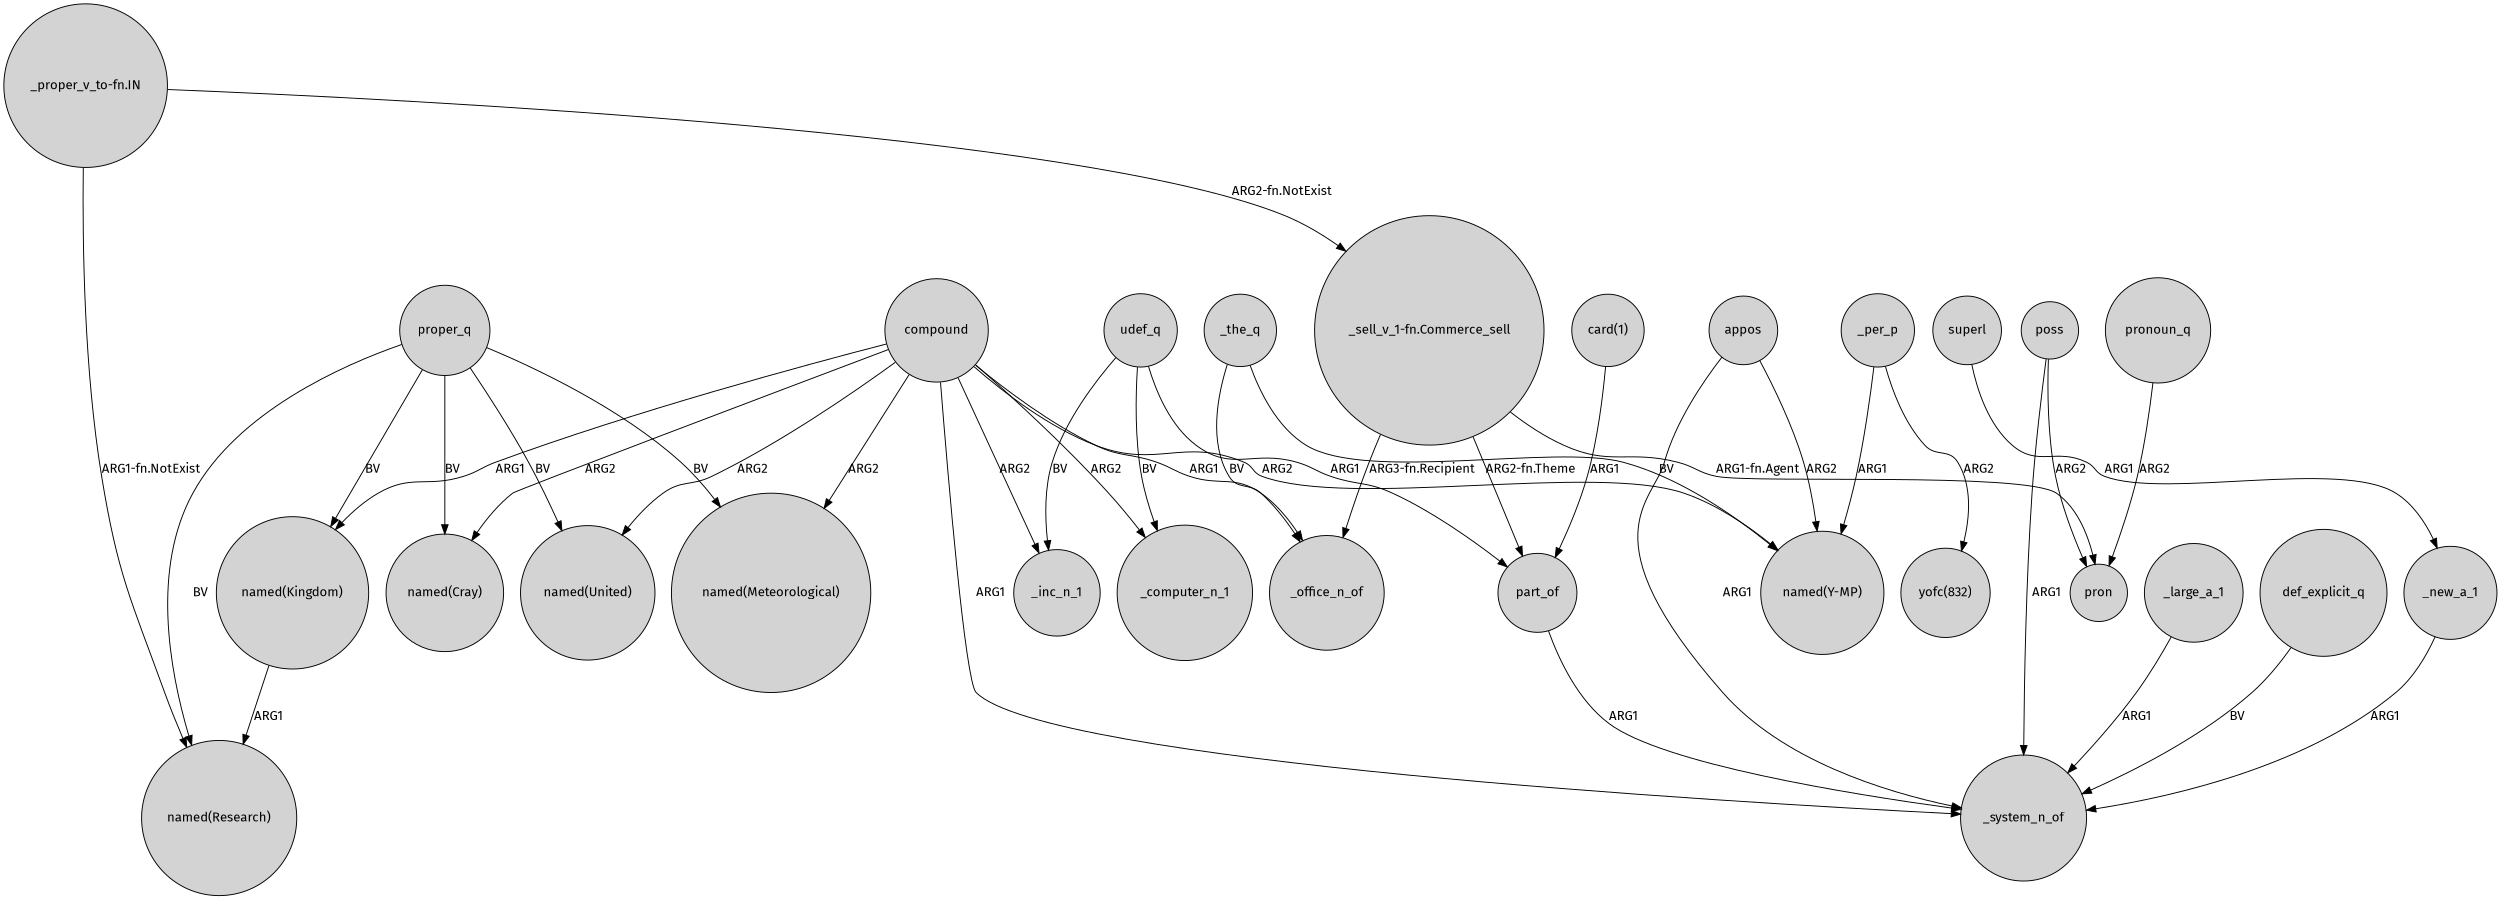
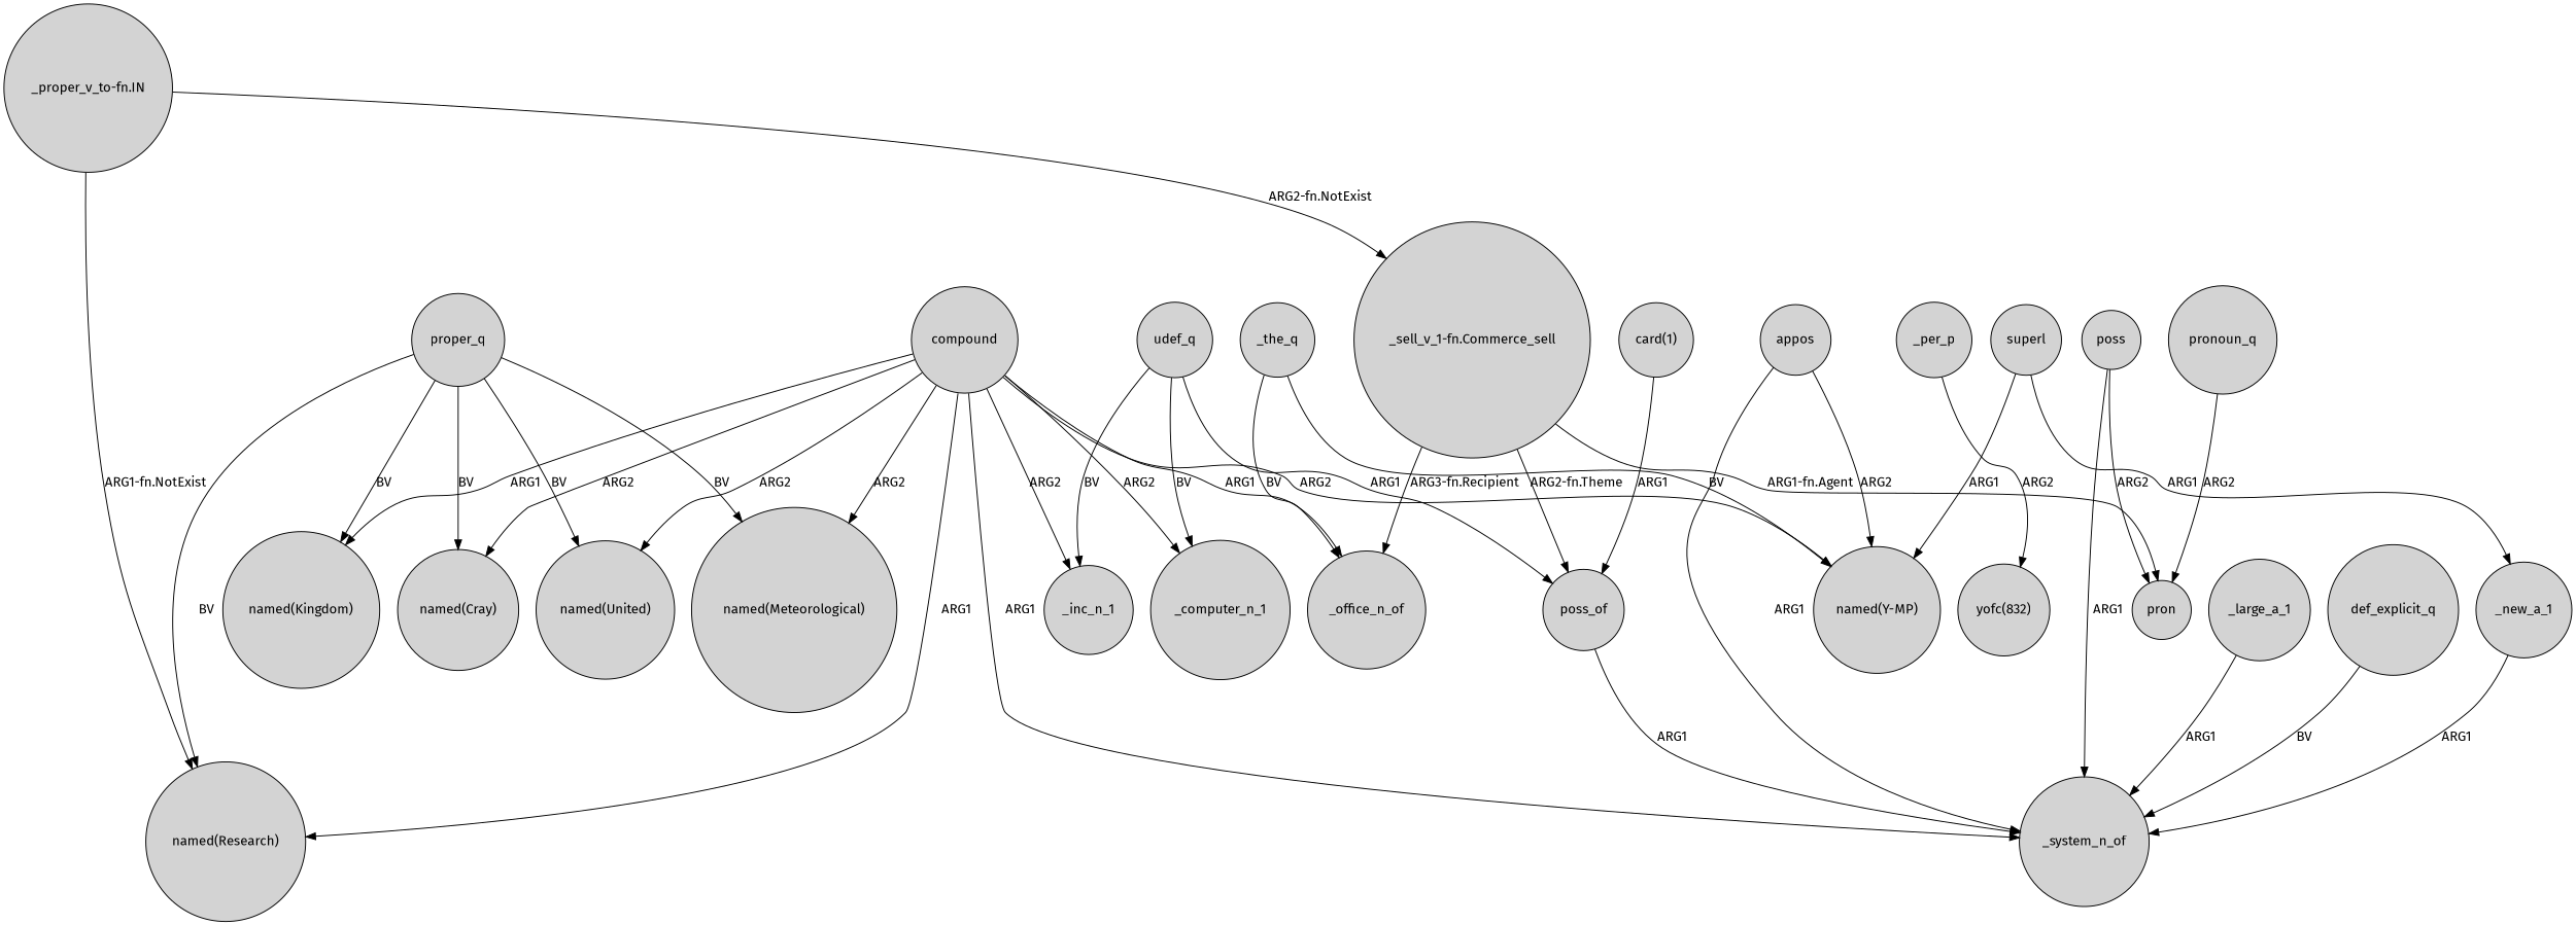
  digraph {
    fontname="Fira Sans"
    node [fontname="Fira Sans" shape=circle style=filled]
    edge [fontname="Fira Sans"]
    compound
    "named(Cray)"
    "named(Meteorological)"
    "named(Y-MP)"
    _inc_n_1
    _system_n_of
    _office_n_of
    "named(Research)"
    _computer_n_1
    "named(Kingdom)"
    "named(United)"
    superl
    _new_a_1
    _large_a_1
    udef_q
-   part_of
+   part_of [label=poss_of]
    poss
    pron
    proper_q
    appos
    def_explicit_q
    n22 [label="_proper_v_to-fn.IN"]
    "_sell_v_1-fn.Commerce_sell"
    _the_q
    _per_p
    "yofc(832)"
    pronoun_q
    "card(1)"
    compound -> "named(Cray)" [label=ARG2]
    compound -> "named(Meteorological)" [label=ARG2]
    compound -> "named(Y-MP)" [label=ARG2]
    compound -> _inc_n_1 [label=ARG2]
    compound -> _system_n_of [label=ARG1]
    compound -> _office_n_of [label=ARG1]
-   "named(Kingdom)" -> "named(Research)" [label=ARG1]
+   compound -> "named(Research)" [label=ARG1]
    compound -> _computer_n_1 [label=ARG2]
    compound -> "named(Kingdom)" [label=ARG1]
    compound -> "named(United)" [label=ARG2]
    superl -> _new_a_1 [label=ARG1]
    _new_a_1 -> _system_n_of [label=ARG1]
    _large_a_1 -> _system_n_of [label=ARG1]
    udef_q -> _inc_n_1 [label=BV]
    udef_q -> _computer_n_1 [label=BV]
    udef_q -> part_of [label=ARG1]
    part_of -> _system_n_of [label=ARG1]
    poss -> _system_n_of [label=ARG1]
    poss -> pron [label=ARG2]
    proper_q -> "named(Cray)" [label=BV]
    proper_q -> "named(Meteorological)" [label=BV]
    proper_q -> "named(Research)" [label=BV]
    proper_q -> "named(Kingdom)" [label=BV]
    proper_q -> "named(United)" [label=BV]
    appos -> "named(Y-MP)" [label=ARG2]
    appos -> _system_n_of [label=ARG1]
    def_explicit_q -> _system_n_of [label=BV]
    n22 -> "named(Research)" [label="ARG1-fn.NotExist"]
    n22 -> "_sell_v_1-fn.Commerce_sell" [label="ARG2-fn.NotExist"]
    "_sell_v_1-fn.Commerce_sell" -> _office_n_of [label="ARG3-fn.Recipient"]
    "_sell_v_1-fn.Commerce_sell" -> part_of [label="ARG2-fn.Theme"]
    "_sell_v_1-fn.Commerce_sell" -> pron [label="ARG1-fn.Agent"]
    _the_q -> "named(Y-MP)" [label=BV]
    _the_q -> _office_n_of [label=BV]
-   _per_p -> "named(Y-MP)" [label=ARG1]
+   superl -> "named(Y-MP)" [label=ARG1]
    _per_p -> "yofc(832)" [label=ARG2]
    pronoun_q -> pron [label=ARG2]
    "card(1)" -> part_of [label=ARG1]
  }
